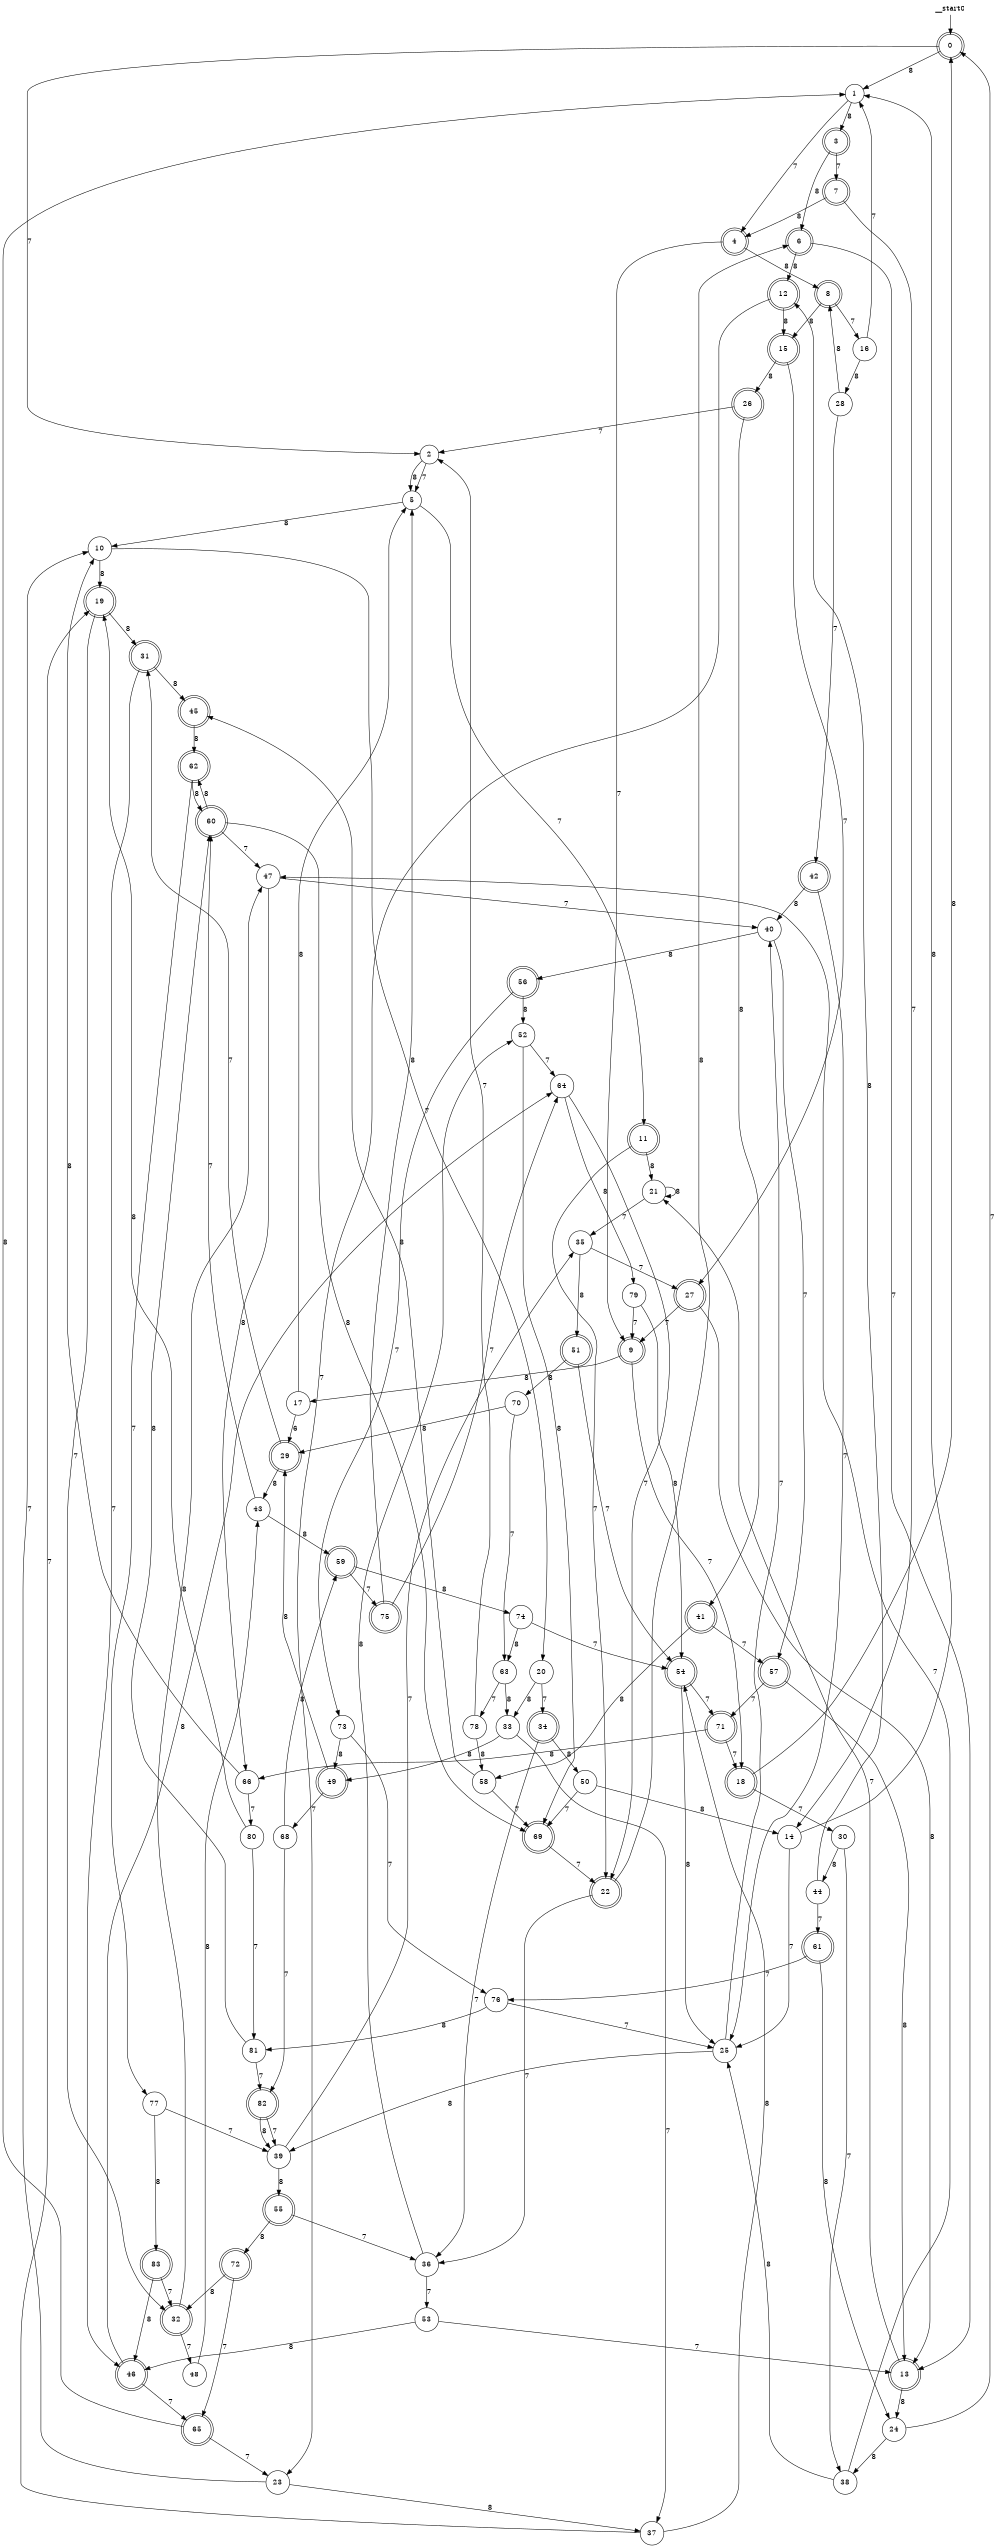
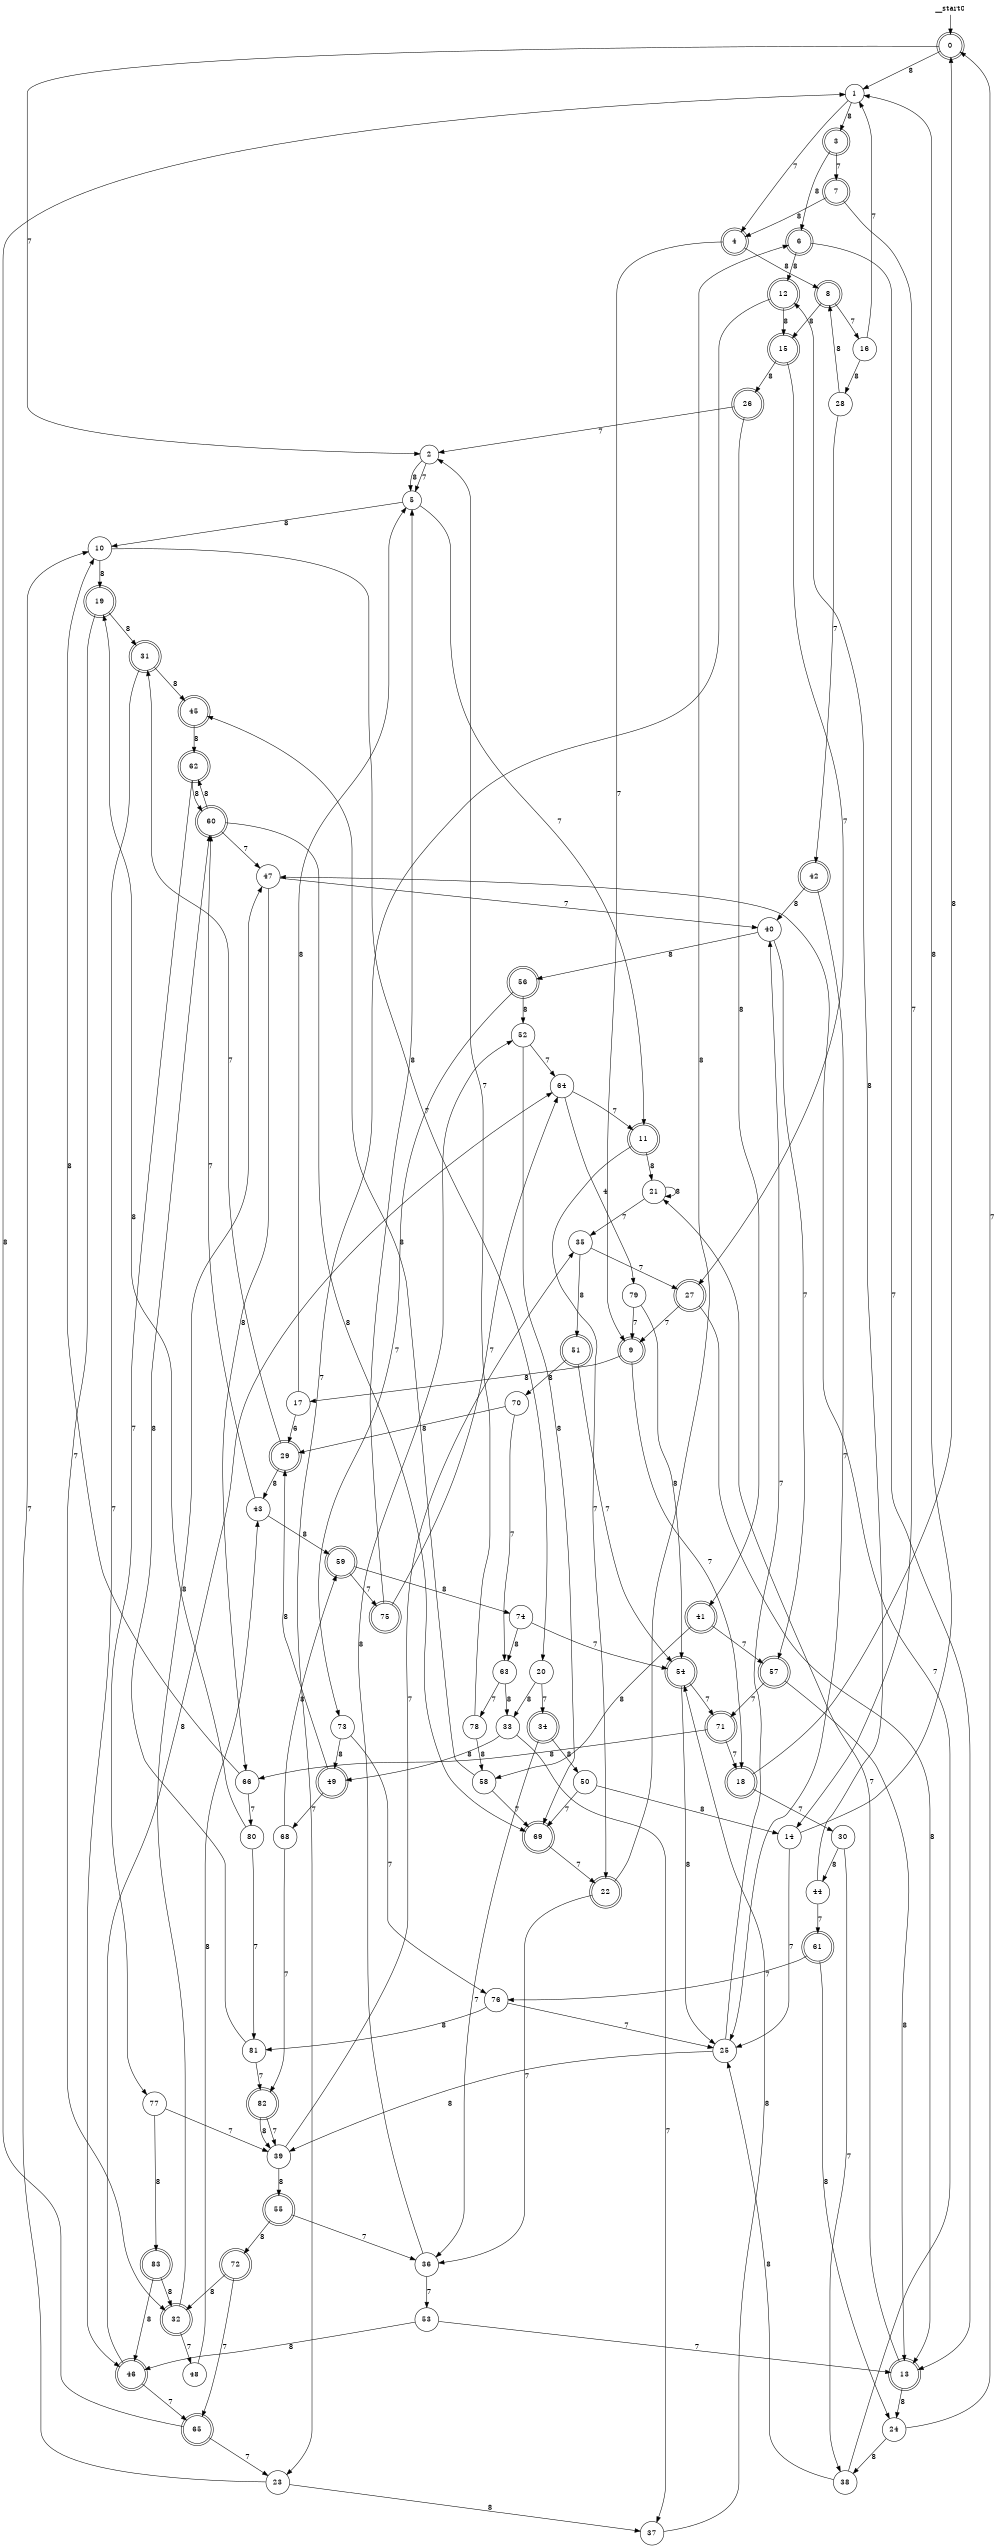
  digraph {
    node [shape=circle]
    n1 [label=0 shape=doublecircle]
    n2 [label=1]
    n3 [label=2]
    n4 [label=3 shape=doublecircle]
    n5 [label=4 shape=doublecircle]
    n6 [label=5]
    n7 [label=6 shape=doublecircle]
    n8 [label=7 shape=doublecircle]
    n9 [label=8 shape=doublecircle]
    n10 [label=9 shape=doublecircle]
    n11 [label=10]
    n12 [label=11 shape=doublecircle]
    n13 [label=12 shape=doublecircle]
    n14 [label=13 shape=doublecircle]
    n15 [label=14]
    n16 [label=15 shape=doublecircle]
    n17 [label=16]
    n18 [label=17]
    n19 [label=18 shape=doublecircle]
    n20 [label=19 shape=doublecircle]
    n21 [label=20]
    n22 [label=21]
    n23 [label=22 shape=doublecircle]
    n24 [label=23]
    n25 [label=24]
    n26 [label=25]
    n27 [label=26 shape=doublecircle]
    n28 [label=27 shape=doublecircle]
    n29 [label=28]
    n30 [label=29 shape=doublecircle]
    n31 [label=30]
    n32 [label=31 shape=doublecircle]
    n33 [label=32 shape=doublecircle]
    n34 [label=33]
    n35 [label=34 shape=doublecircle]
    n36 [label=35]
    n37 [label=36]
    n38 [label=37]
    n39 [label=38]
    n40 [label=39]
    n41 [label=40]
    n42 [label=41 shape=doublecircle]
    n43 [label=42 shape=doublecircle]
    n44 [label=43]
    n45 [label=44]
    n46 [label=45 shape=doublecircle]
    n47 [label=46 shape=doublecircle]
    n48 [label=47]
    n49 [label=48]
    n50 [label=49 shape=doublecircle]
    n51 [label=50]
    n52 [label=51 shape=doublecircle]
    n53 [label=52]
    n54 [label=53]
    n55 [label=54 shape=doublecircle]
    n56 [label=55 shape=doublecircle]
    n57 [label=56 shape=doublecircle]
    n58 [label=57 shape=doublecircle]
    n59 [label=58]
    n60 [label=59 shape=doublecircle]
    n61 [label=60 shape=doublecircle]
    n62 [label=61 shape=doublecircle]
    n63 [label=62 shape=doublecircle]
    n64 [label=64]
    n65 [label=65 shape=doublecircle]
    n66 [label=66]
    n67 [label=68]
    n68 [label=69 shape=doublecircle]
    n69 [label=70]
    n70 [label=71 shape=doublecircle]
    n71 [label=72 shape=doublecircle]
    n72 [label=73]
    n73 [label=74]
    n74 [label=75 shape=doublecircle]
    n75 [label=76]
    n76 [label=77]
    n77 [label=63]
    n78 [label=78]
    n79 [label=79]
    n80 [label=80]
    n81 [label=82 shape=doublecircle]
    n82 [label=81]
    n83 [label=83 shape=doublecircle]
    __start0 [height=0 shape=none width=0]
    n1 -> n2 [label=8]
    n1 -> n3 [label=7]
    n2 -> n4 [label=8]
    n2 -> n5 [label=7]
    n3 -> n6 [label=8]
    n3 -> n6 [label=7]
    n4 -> n7 [label=8]
    n4 -> n8 [label=7]
    n5 -> n9 [label=8]
    n5 -> n10 [label=7]
    n6 -> n11 [label=8]
    n6 -> n12 [label=7]
    n7 -> n13 [label=8]
    n7 -> n14 [label=7]
    n8 -> n5 [label=8]
    n8 -> n15 [label=7]
    n9 -> n16 [label=8]
    n9 -> n17 [label=7]
    n10 -> n18 [label=8]
    n10 -> n19 [label=7]
    n11 -> n20 [label=8]
    n11 -> n21 [label=7]
    n12 -> n22 [label=8]
    n12 -> n23 [label=7]
    n13 -> n16 [label=8]
    n13 -> n24 [label=7]
    n14 -> n22 [label=7]
    n14 -> n25 [label=8]
    n15 -> n2 [label=8]
    n15 -> n26 [label=7]
    n16 -> n27 [label=8]
    n16 -> n28 [label=7]
    n17 -> n2 [label=7]
    n17 -> n29 [label=8]
    n18 -> n6 [label=8]
    n18 -> n30 [label=6]
    n19 -> n1 [label=8]
    n19 -> n31 [label=7]
    n20 -> n32 [label=8]
    n20 -> n33 [label=7]
    n21 -> n34 [label=8]
    n21 -> n35 [label=7]
    n22 -> n22 [label=8]
    n22 -> n36 [label=7]
    n23 -> n7 [label=8]
    n23 -> n37 [label=7]
    n24 -> n11 [label=7]
    n24 -> n38 [label=8]
    n25 -> n1 [label=7]
    n25 -> n39 [label=8]
    n26 -> n40 [label=8]
    n26 -> n41 [label=7]
    n27 -> n3 [label=7]
    n27 -> n42 [label=8]
    n28 -> n10 [label=7]
    n28 -> n14 [label=8]
    n29 -> n9 [label=8]
    n29 -> n43 [label=7]
    n30 -> n32 [label=7]
    n30 -> n44 [label=8]
    n31 -> n39 [label=7]
    n31 -> n45 [label=8]
    n32 -> n46 [label=8]
    n32 -> n47 [label=7]
    n33 -> n48 [label=8]
    n33 -> n49 [label=7]
    n34 -> n38 [label=7]
    n34 -> n50 [label=8]
    n35 -> n37 [label=7]
    n35 -> n51 [label=8]
    n36 -> n28 [label=7]
    n36 -> n52 [label=8]
    n37 -> n53 [label=8]
    n37 -> n54 [label=7]
-   n38 -> n20 [label=7]
    n38 -> n55 [label=8]
    n39 -> n26 [label=8]
    n39 -> n48 [label=7]
    n40 -> n36 [label=7]
    n40 -> n56 [label=8]
    n41 -> n57 [label=8]
    n41 -> n58 [label=7]
    n42 -> n58 [label=7]
    n42 -> n59 [label=8]
    n43 -> n26 [label=7]
    n43 -> n41 [label=8]
    n44 -> n60 [label=8]
    n44 -> n61 [label=7]
    n45 -> n13 [label=8]
    n45 -> n62 [label=7]
    n46 -> n63 [label=8]
    n47 -> n64 [label=8]
    n47 -> n65 [label=7]
    n48 -> n41 [label=7]
    n48 -> n66 [label=8]
    n49 -> n44 [label=8]
    n50 -> n30 [label=8]
    n50 -> n67 [label=7]
    n51 -> n15 [label=8]
    n51 -> n68 [label=7]
    n52 -> n55 [label=7]
    n52 -> n69 [label=8]
    n53 -> n64 [label=7]
    n53 -> n68 [label=8]
    n54 -> n14 [label=7]
    n54 -> n47 [label=8]
    n55 -> n26 [label=8]
    n55 -> n70 [label=7]
    n56 -> n37 [label=7]
    n56 -> n71 [label=8]
    n57 -> n53 [label=8]
    n57 -> n72 [label=7]
    n58 -> n14 [label=8]
    n58 -> n70 [label=7]
    n59 -> n46 [label=8]
    n59 -> n68 [label=7]
    n60 -> n73 [label=8]
    n60 -> n74 [label=7]
    n61 -> n48 [label=7]
    n61 -> n63 [label=8]
    n61 -> n68 [label=8]
    n62 -> n25 [label=8]
    n62 -> n75 [label=7]
    n63 -> n61 [label=8]
    n63 -> n76 [label=7]
-   n64 -> n23 [label=7]
-   n64 -> n79 [label=8]
+   n64 -> n12 [label=7]
+   n64 -> n79 [label=4]
    n65 -> n2 [label=8]
    n65 -> n24 [label=7]
    n66 -> n11 [label=8]
    n66 -> n80 [label=7]
    n67 -> n60 [label=8]
    n67 -> n81 [label=7]
    n68 -> n23 [label=7]
    n69 -> n30 [label=8]
    n69 -> n77 [label=7]
    n70 -> n19 [label=7]
    n70 -> n66 [label=8]
    n71 -> n33 [label=8]
    n71 -> n65 [label=7]
    n72 -> n50 [label=8]
    n72 -> n75 [label=7]
    n73 -> n55 [label=7]
    n73 -> n77 [label=8]
    n74 -> n6 [label=8]
    n74 -> n64 [label=7]
    n75 -> n26 [label=7]
    n75 -> n82 [label=8]
    n76 -> n40 [label=7]
    n76 -> n83 [label=8]
    n77 -> n34 [label=8]
    n77 -> n78 [label=7]
    n78 -> n3 [label=7]
    n78 -> n59 [label=8]
    n79 -> n10 [label=7]
    n79 -> n55 [label=8]
    n80 -> n20 [label=8]
    n80 -> n82 [label=7]
    n81 -> n40 [label=8]
    n81 -> n40 [label=7]
    n82 -> n61 [label=8]
    n82 -> n81 [label=7]
-   n83 -> n33 [label=7]
+   n83 -> n33 [label=8]
    n83 -> n47 [label=8]
    __start0 -> n1
  }
